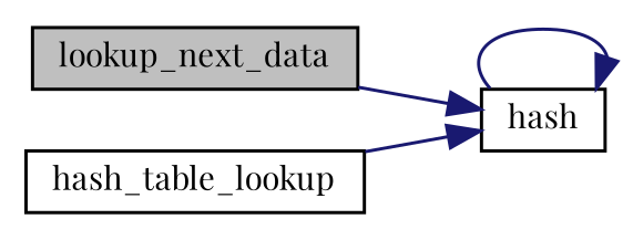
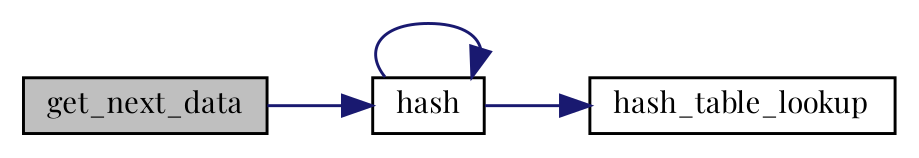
  digraph {
    fontname="Playfair Display"
    rankdir=LR
    node [color=black fillcolor=white fontname="Playfair Display" fontsize=10 shape=record style=filled]
    edge [color=midnightblue fontname="Playfair Display" fontsize=10 labelfontname=Helvetica labelfontsize=10 style=solid]
-   n1 [fillcolor=grey75 fontcolor=black height=0.2 label=lookup_next_data width=0.4]
+   n1 [fillcolor=grey75 fontcolor=black height=0.2 label=get_next_data width=0.4]
    n2 [height=0.2 label=hash width=0.4]
    n3 [height=0.2 label=hash_table_lookup width=0.4]
    n1 -> n2
    n2 -> n2
-   n3 -> n2
+   n2 -> n3
  }
